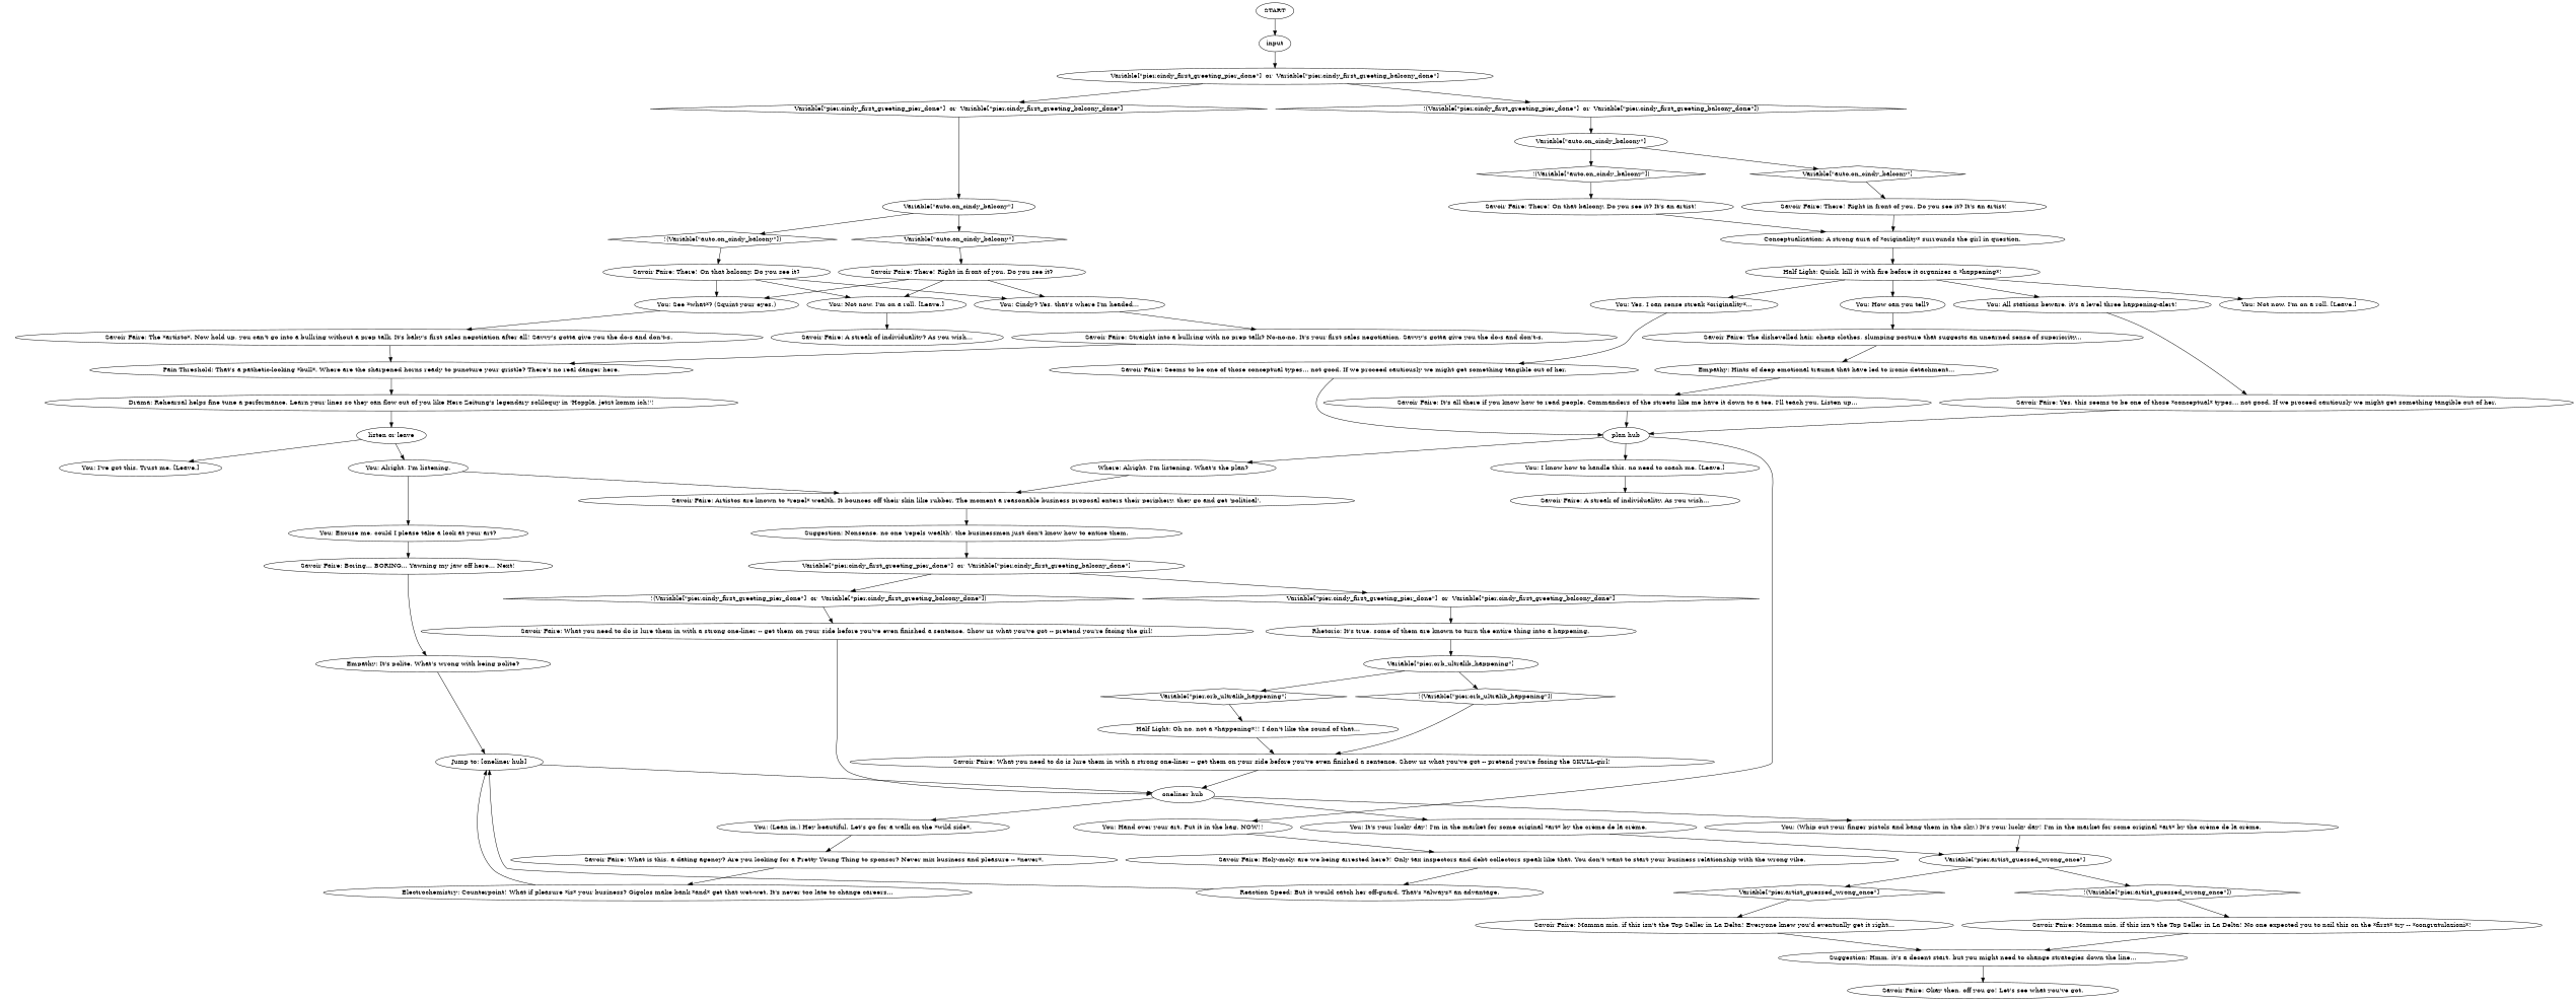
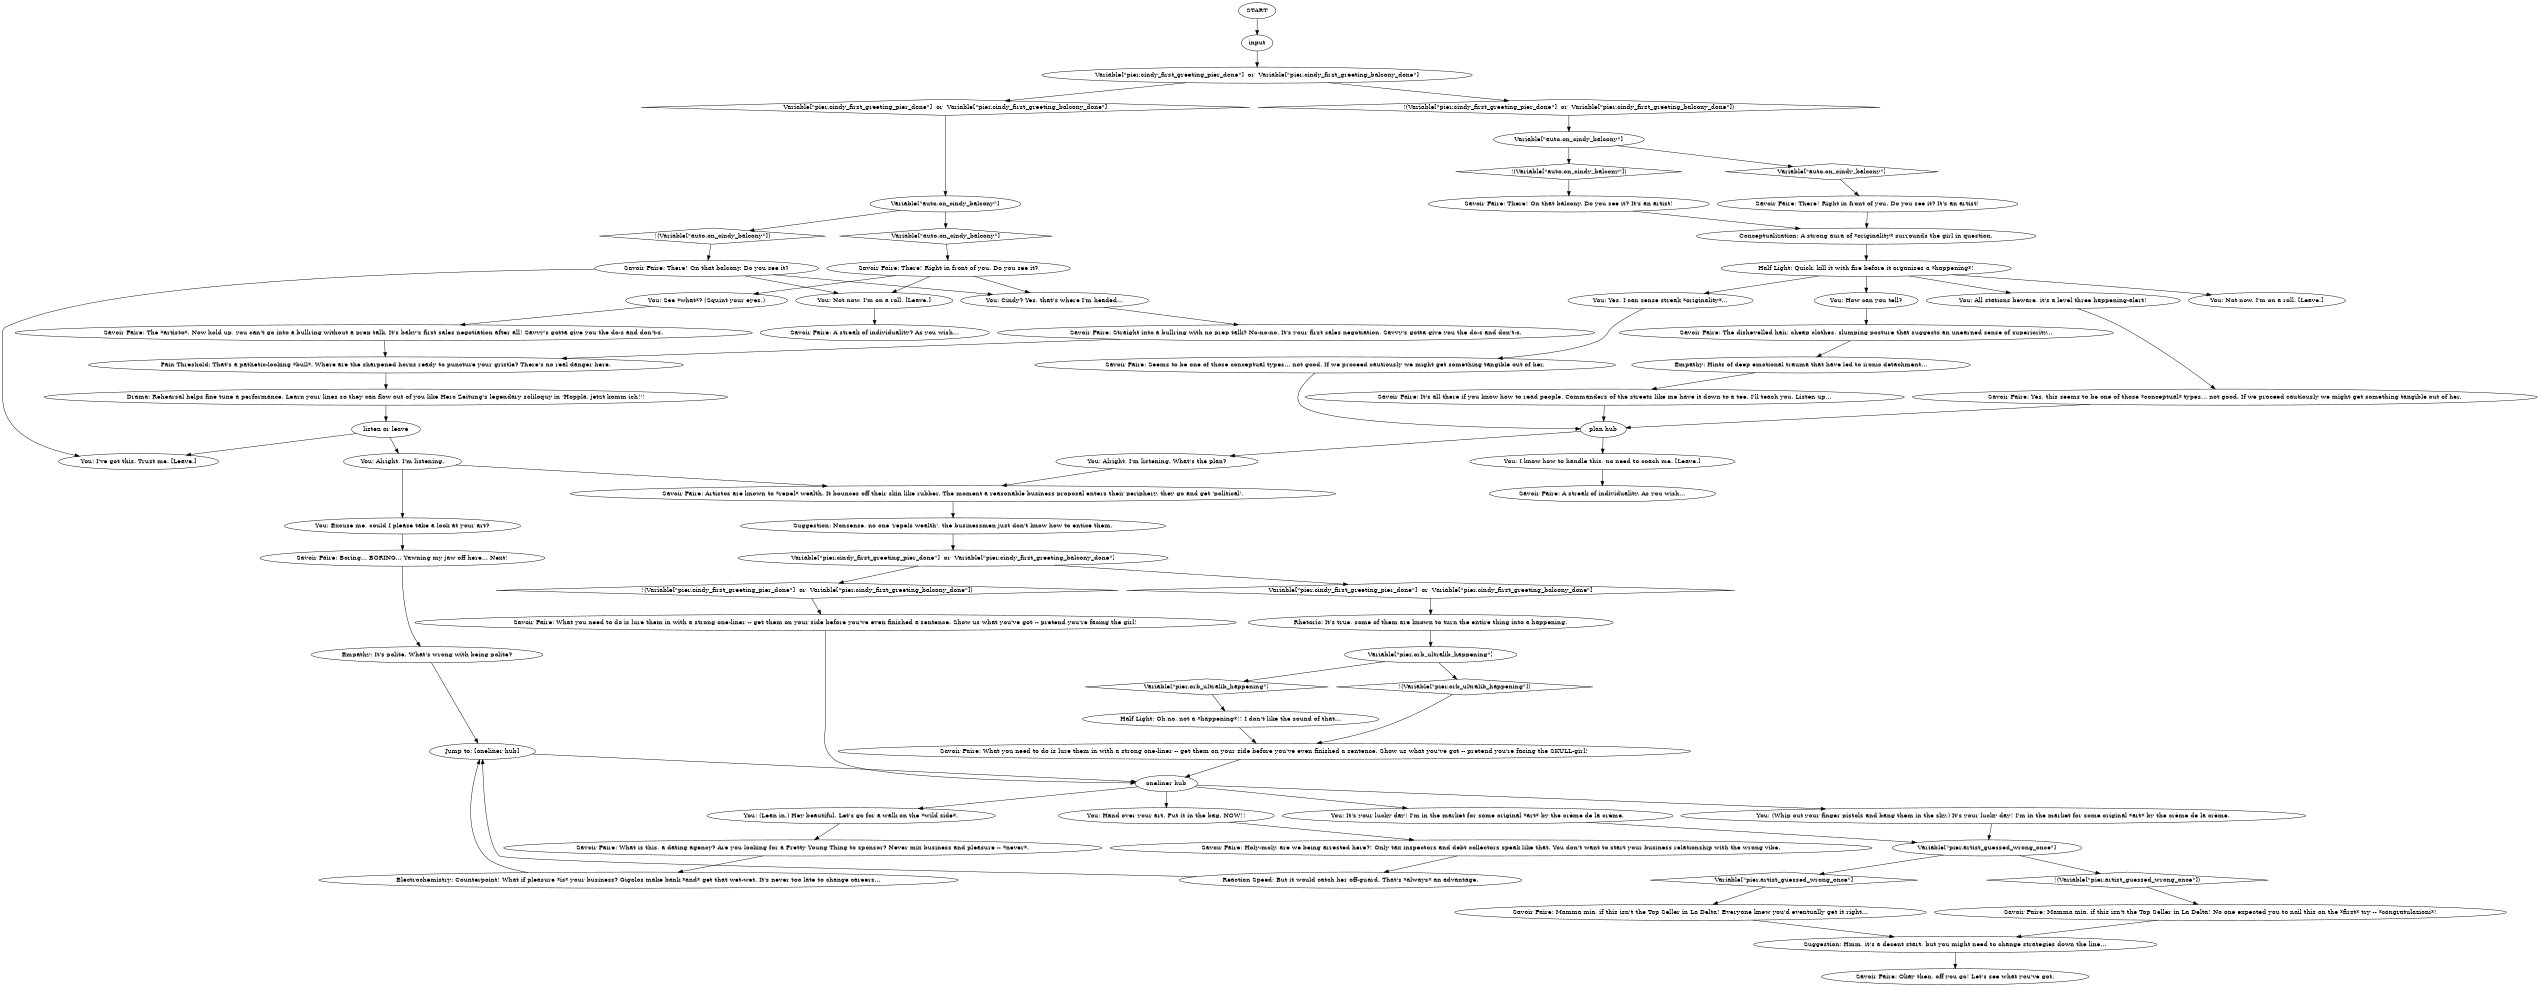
  digraph {
    n1 [label=START]
    n2 [label=input]
    n3 [label="Variable[\"pier.cindy_first_greeting_pier_done\"]  or  Variable[\"pier.cindy_first_greeting_balcony_done\"]"]
    n4 [label="Variable[\"pier.cindy_first_greeting_pier_done\"]  or  Variable[\"pier.cindy_first_greeting_balcony_done\"]" shape=diamond]
    n5 [label="!(Variable[\"pier.cindy_first_greeting_pier_done\"]  or  Variable[\"pier.cindy_first_greeting_balcony_done\"])" shape=diamond]
    n6 [label="Savoir Faire: There! On that balcony. Do you see it? It's an artist!"]
    n7 [label="Conceptualization: A strong aura of *originality* surrounds the girl in question."]
    n8 [label="Half Light: Quick, kill it with fire before it organises a *happening*!"]
    n9 [label="You: Yes, I can sense streak *originality*..."]
    n10 [label="Savoir Faire: Seems to be one of those conceptual types... not good. If we proceed cautiously we might get something tangible out of her."]
    n11 [label="plan hub"]
    n12 [label="Empathy: Hints of deep emotional trauma that have led to ironic detachment..."]
    n13 [label="Savoir Faire: It's all there if you know how to read people. Commanders of the streets like me have it down to a tee. I'll teach you. Listen up..."]
    n14 [label="You: Not now. I'm on a roll. [Leave.]"]
    n15 [label="Savoir Faire: A streak of individuality? As you wish..."]
    n16 [label="Savoir Faire: What you need to do is lure them in with a strong one-liner -- get them on your side before you've even finished a sentence. Show us what you've got -- pretend you're facing the SKULL-girl!"]
    n17 [label="oneliner hub"]
    n18 [label="You: (Lean in.) Hey beautiful. Let's go for a walk on the *wild side*."]
    n19 [label="You: It's your lucky day! I'm in the market for some original *art* by the crème de la crème."]
    n20 [label="You: Hand over your art. Put it in the bag. NOW!!"]
    n21 [label="You: (Whip out your finger pistols and bang them in the sky.) It's your lucky day! I'm in the market for some original *art* by the crème de la crème."]
    n22 [label="Suggestion: Nonsense, no one 'repels wealth', the businessmen just don't know how to entice them."]
    n23 [label="Variable[\"pier.cindy_first_greeting_pier_done\"]  or  Variable[\"pier.cindy_first_greeting_balcony_done\"]"]
    n24 [label="Variable[\"pier.cindy_first_greeting_pier_done\"]  or  Variable[\"pier.cindy_first_greeting_balcony_done\"]" shape=diamond]
    n25 [label="!(Variable[\"pier.cindy_first_greeting_pier_done\"]  or  Variable[\"pier.cindy_first_greeting_balcony_done\"])" shape=diamond]
    n26 [label="Variable[\"auto.on_cindy_balcony\"]"]
    n27 [label="Variable[\"auto.on_cindy_balcony\"]" shape=diamond]
    n28 [label="!(Variable[\"auto.on_cindy_balcony\"])" shape=diamond]
    n29 [label="Savoir Faire: There! Right in front of you. Do you see it?"]
    n30 [label="Savoir Faire: There! On that balcony. Do you see it?"]
    n31 [label="You: See *what*? (Squint your eyes.)"]
    n32 [label="You: Cindy? Yes, that's where I'm headed..."]
    n33 [label="Empathy: It's polite. What's wrong with being polite?"]
    n34 [label="Jump to: [oneliner hub]"]
    n35 [label="Rhetoric: It's true, some of them are known to turn the entire thing into a happening."]
    n36 [label="Savoir Faire: What you need to do is lure them in with a strong one-liner -- get them on your side before you've even finished a sentence. Show us what you've got -- pretend you're facing the girl!"]
    n37 [label="Variable[\"pier.orb_ultralib_happening\"]"]
    n38 [label="Savoir Faire: A streak of individuality. As you wish..."]
    n39 [label="listen or leave"]
    n40 [label="You: I've got this. Trust me. [Leave.]"]
    n41 [label="You: Alright, I'm listening."]
    n42 [label="You: Excuse me, could I please take a look at your art?"]
    n43 [label="Savoir Faire: Artistos are known to *repel* wealth. It bounces off their skin like rubber. The moment a reasonable business proposal enters their periphery, they go and get 'political'."]
    n44 [label="Savoir Faire: The *artisto*. Now hold up, you can't go into a bullring without a prep talk. It's baby's first sales negotiation after all! Savvy's gotta give you the do-s and don't-s."]
    n45 [label="Pain Threshold: That's a pathetic-looking *bull*. Where are the sharpened horns ready to puncture your gristle? There's no real danger here."]
    n46 [label="Savoir Faire: Holy-moly, are we being arrested here?! Only tax inspectors and debt collectors speak like that. You don't want to start your business relationship with the wrong vibe."]
    n47 [label="Reaction Speed: But it would catch her off-guard. That's *always* an advantage."]
    n48 [label="Variable[\"pier.artist_guessed_wrong_once\"]"]
    n49 [label="Variable[\"pier.artist_guessed_wrong_once\"]" shape=diamond]
    n50 [label="!(Variable[\"pier.artist_guessed_wrong_once\"])" shape=diamond]
    n51 [label="Savoir Faire: Mamma mia, if this isn't the Top Seller in La Delta! Everyone knew you'd eventually get it right..."]
    n52 [label="Savoir Faire: Mamma mia, if this isn't the Top Seller in La Delta! No one expected you to nail this on the *first* try -- *congratulazioni*!"]
    n53 [label="Suggestion: Hmm, it's a decent start, but you might need to change strategies down the line..."]
    n54 [label="Variable[\"pier.orb_ultralib_happening\"]" shape=diamond]
    n55 [label="!(Variable[\"pier.orb_ultralib_happening\"])" shape=diamond]
    n56 [label="Savoir Faire: Okay then, off you go! Let's see what you've got."]
    n57 [label="Savoir Faire: What is this, a dating agency? Are you looking for a Pretty Young Thing to sponsor? Never mix business and pleasure -- *never*."]
    n58 [label="Savoir Faire: Boring... BORING... Yawning my jaw off here... Next!"]
    n59 [label="Savoir Faire: The dishevelled hair, cheap clothes, slumping posture that suggests an unearned sense of superiority..."]
    n60 [label="You: I know how to handle this, no need to coach me. [Leave.]"]
    n61 [label="Half Light: Oh no, not a *happening*!! I don't like the sound of that..."]
    n62 [label="Savoir Faire: Straight into a bullring with no prep talk? No-no-no. It's your first sales negotiation, Savvy's gotta give you the do-s and don't-s."]
    n63 [label="Variable[\"auto.on_cindy_balcony\"]"]
    n64 [label="Variable[\"auto.on_cindy_balcony\"]" shape=diamond]
    n65 [label="!(Variable[\"auto.on_cindy_balcony\"])" shape=diamond]
    n66 [label="Savoir Faire: There! Right in front of you. Do you see it? It's an artist!"]
    n67 [label="You: Not now. I'm on a roll. [Leave.]"]
    n68 [label="Drama: Rehearsal helps fine tune a performance. Learn your lines so they can flow out of you like Herc Zeitung's legendary soliloquy in 'Hoppla, jetzt komm ich!'!"]
    n69 [label="You: How can you tell?"]
    n70 [label="You: All stations beware, it's a level three happening-alert!"]
    n71 [label="Savoir Faire: Yes, this seems to be one of those *conceptual* types... not good. If we proceed cautiously we might get something tangible out of her."]
-   n72 [label="Where: Alright, I'm listening. What's the plan?"]
+   n72 [label="You: Alright, I'm listening. What's the plan?"]
    n73 [label="Electrochemistry: Counterpoint! What if pleasure *is* your business? Gigolos make bank *and* get that wet-wet. It's never too late to change careers..."]
    n1 -> n2
    n2 -> n3
    n3 -> n4
    n3 -> n5
    n4 -> n26
    n5 -> n63
    n6 -> n7
    n7 -> n8
    n8 -> n9
    n8 -> n67
    n8 -> n69
    n8 -> n70
    n9 -> n10
    n10 -> n11
    n11 -> n60
    n11 -> n72
    n12 -> n13
    n13 -> n11
    n14 -> n15
    n16 -> n17
    n17 -> n18
    n17 -> n19
-   n11 -> n20
+   n17 -> n20
    n17 -> n21
    n18 -> n57
    n19 -> n48
    n20 -> n46
    n21 -> n48
    n22 -> n23
    n23 -> n24
    n23 -> n25
    n24 -> n35
    n25 -> n36
    n26 -> n27
    n26 -> n28
    n27 -> n29
    n28 -> n30
    n29 -> n14
    n29 -> n31
    n29 -> n32
    n30 -> n14
-   n30 -> n31
+   n30 -> n40
    n30 -> n32
    n31 -> n44
    n32 -> n62
    n33 -> n34
    n34 -> n17
    n35 -> n37
    n36 -> n17
    n37 -> n54
    n37 -> n55
    n39 -> n40
    n39 -> n41
    n41 -> n42
    n41 -> n43
    n42 -> n58
    n43 -> n22
    n44 -> n45
    n45 -> n68
    n46 -> n47
    n47 -> n34
    n48 -> n49
    n48 -> n50
    n49 -> n51
    n50 -> n52
    n51 -> n53
    n52 -> n53
    n53 -> n56
    n54 -> n61
    n55 -> n16
    n57 -> n73
    n58 -> n33
    n59 -> n12
    n60 -> n38
    n61 -> n16
    n62 -> n45
    n63 -> n64
    n63 -> n65
    n64 -> n66
    n65 -> n6
    n66 -> n7
    n68 -> n39
    n69 -> n59
    n70 -> n71
    n71 -> n11
    n72 -> n43
    n73 -> n34
  }
